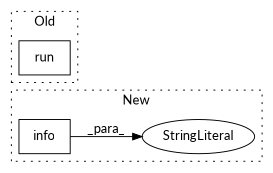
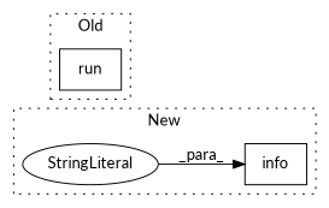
  digraph {
    rankdir=LR
    fontname=Lato
    node [a=32 shape=box color=black fontname=Lato]
    n1 [l="5,1" label=info s="25252,25321"]
    n2 [a=45 l=64 label=StringLiteral s=25257 shape=ellipse]
    n3 [l="4,1" label=run s="26828,26848"]
    subgraph cluster_1 {
      label=New
      style=dotted
      n1
      n2
    }
    subgraph cluster_2 {
      label=Old
      style=dotted
      n3
    }
-   n1 -> n2 [label=_para_ color=black fontname=Lato]
+   n2 -> n1 [label=_para_ color=black fontname=Lato]
  }
